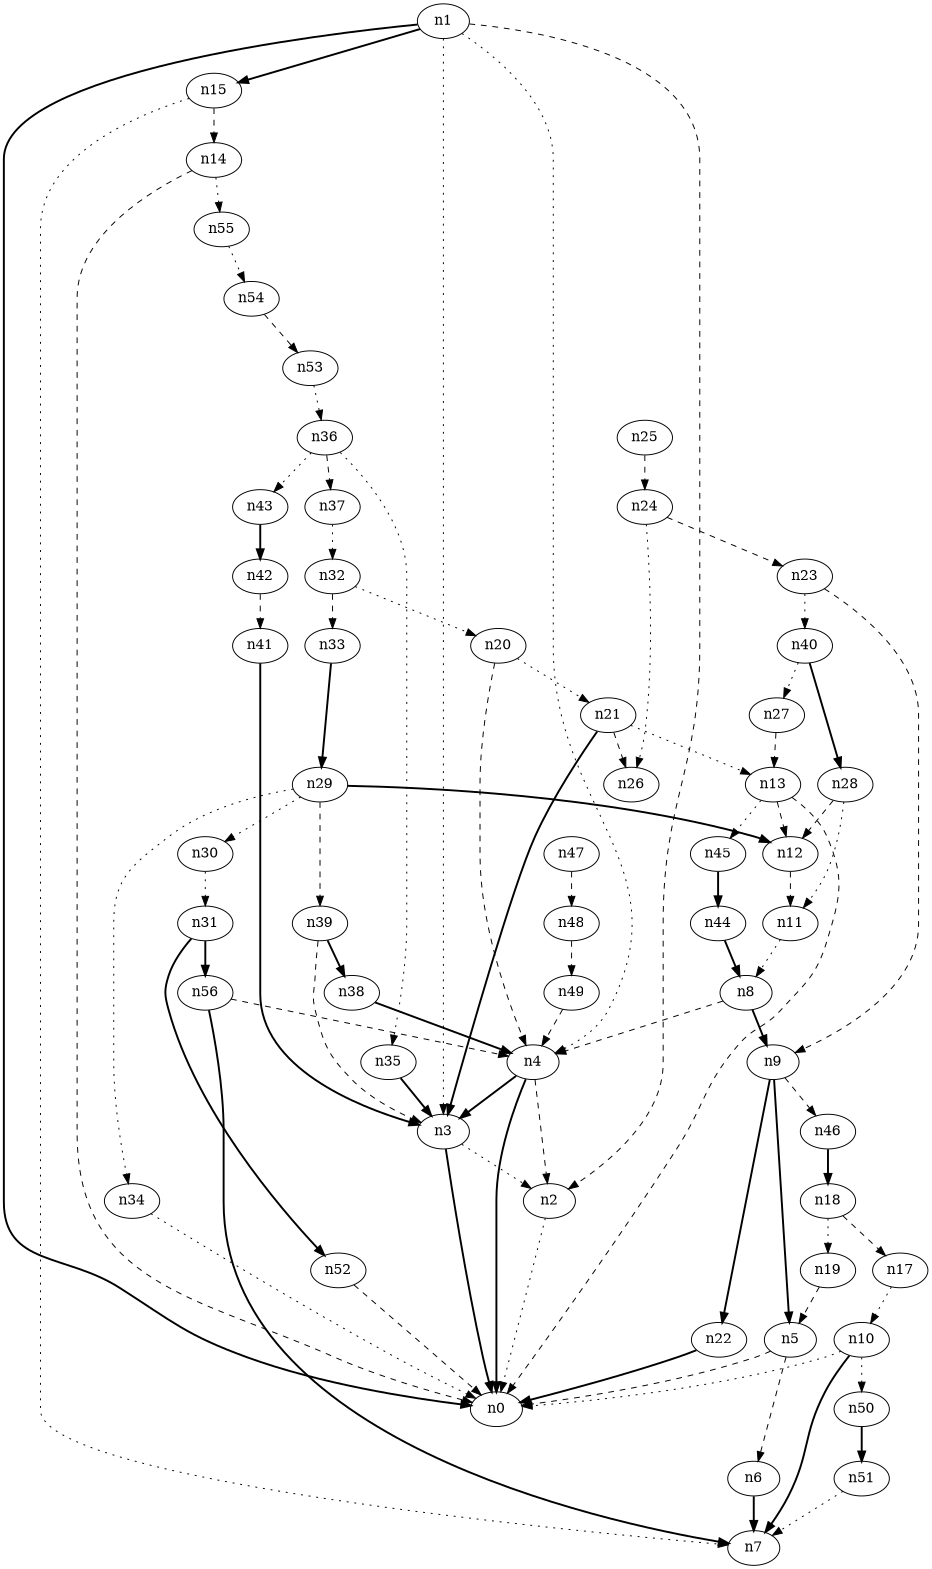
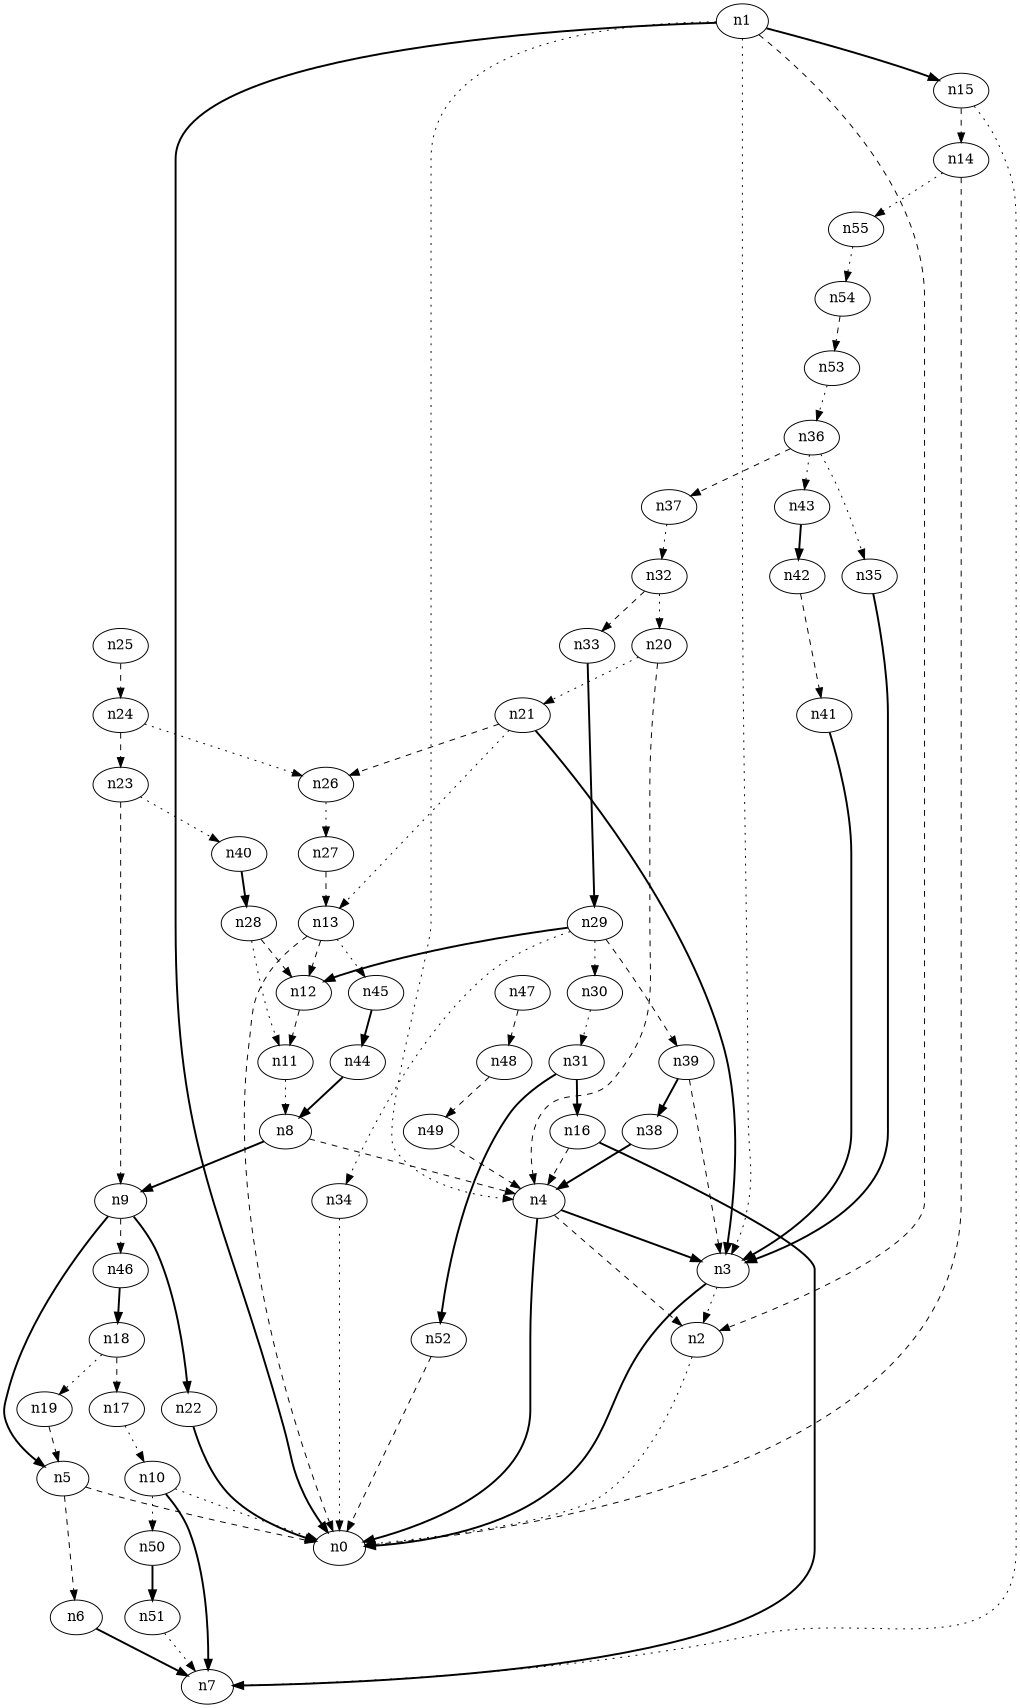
  digraph {
    edge [style=dashed]
    n1
    n0
    n2
    n3
    n4
    n15
    n7
    n14
    n55
    n5
    n6
    n8
    n9
    n22
    n46
    n18
    n17
    n19
    n10
    n50
    n51
    n11
    n12
    n13
    n45
    n44
    n54
    n53
-   n16 [label=n56]
+   n16
    n20
    n21
    n26
    n25
    n24
    n23
    n40
    n28
    n47
    n48
    n27
    n29
    n30
    n34
    n39
    n31
    n38
    n52
    n32
    n33
    n35
    n36
    n37
    n43
    n42
    n41
    n49
    n1 -> n0 [style=bold]
    n1 -> n2
    n1 -> n3 [style=dotted]
    n1 -> n4 [style=dotted]
    n1 -> n15 [style=bold]
    n2 -> n0 [style=dotted]
    n3 -> n0 [style=bold]
    n3 -> n2 [style=dotted]
    n4 -> n0 [style=bold]
    n4 -> n2
    n4 -> n3 [style=bold]
    n15 -> n7 [style=dotted]
    n15 -> n14
    n14 -> n0
    n14 -> n55 [style=dotted]
    n55 -> n54 [style=dotted]
    n5 -> n0
    n5 -> n6
    n6 -> n7 [style=bold]
    n8 -> n4
    n8 -> n9 [style=bold]
    n9 -> n5 [style=bold]
    n9 -> n22 [style=bold]
    n9 -> n46
    n22 -> n0 [style=bold]
    n46 -> n18 [style=bold]
    n18 -> n17
    n18 -> n19 [style=dotted]
    n17 -> n10 [style=dotted]
    n19 -> n5
    n10 -> n0 [style=dotted]
    n10 -> n7 [style=bold]
    n10 -> n50 [style=dotted]
    n50 -> n51 [style=bold]
    n51 -> n7 [style=dotted]
    n11 -> n8 [style=dotted]
    n12 -> n11
    n13 -> n0
    n13 -> n12
    n13 -> n45 [style=dotted]
    n45 -> n44 [style=bold]
    n44 -> n8 [style=bold]
    n54 -> n53
    n53 -> n36 [style=dotted]
    n16 -> n4
    n16 -> n7 [style=bold]
    n20 -> n4
    n20 -> n21 [style=dotted]
    n21 -> n3 [style=bold]
    n21 -> n13 [style=dotted]
    n21 -> n26
-   n40 -> n27 [style=dotted]
+   n26 -> n27 [style=dotted]
    n25 -> n24
    n24 -> n26 [style=dotted]
    n24 -> n23
    n23 -> n9
    n23 -> n40 [style=dotted]
    n40 -> n28 [style=bold]
    n28 -> n11 [style=dotted]
    n28 -> n12
    n47 -> n48
    n48 -> n49
    n27 -> n13
    n29 -> n12 [style=bold]
    n29 -> n30 [style=dotted]
    n29 -> n34 [style=dotted]
    n29 -> n39
    n30 -> n31 [style=dotted]
    n34 -> n0 [style=dotted]
    n39 -> n3
    n39 -> n38 [style=bold]
    n31 -> n16 [style=bold]
    n31 -> n52 [style=bold]
    n38 -> n4 [style=bold]
    n52 -> n0
    n32 -> n20 [style=dotted]
    n32 -> n33
    n33 -> n29 [style=bold]
    n35 -> n3 [style=bold]
    n36 -> n35 [style=dotted]
    n36 -> n37
    n36 -> n43 [style=dotted]
    n37 -> n32 [style=dotted]
    n43 -> n42 [style=bold]
    n42 -> n41
    n41 -> n3 [style=bold]
    n49 -> n4
  }
